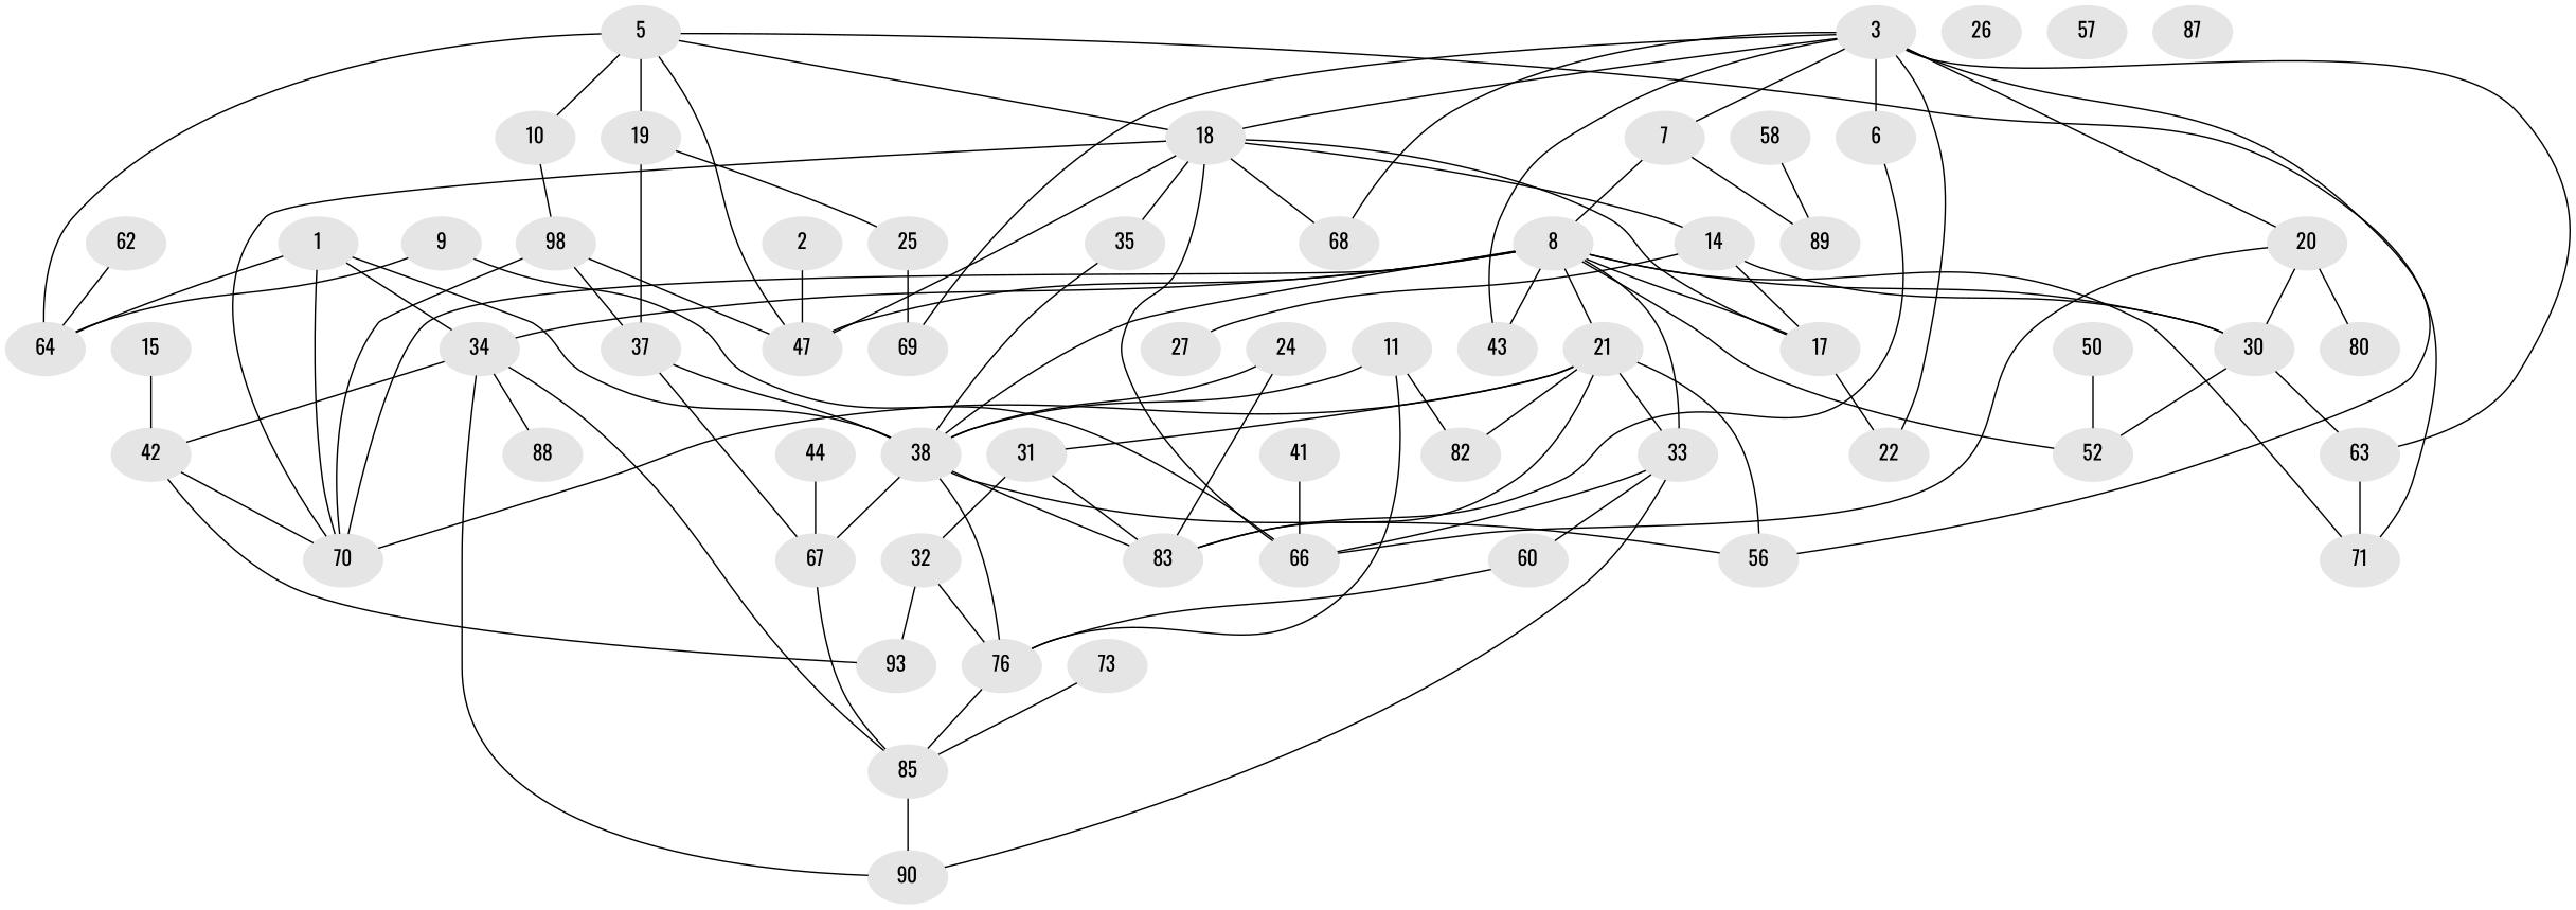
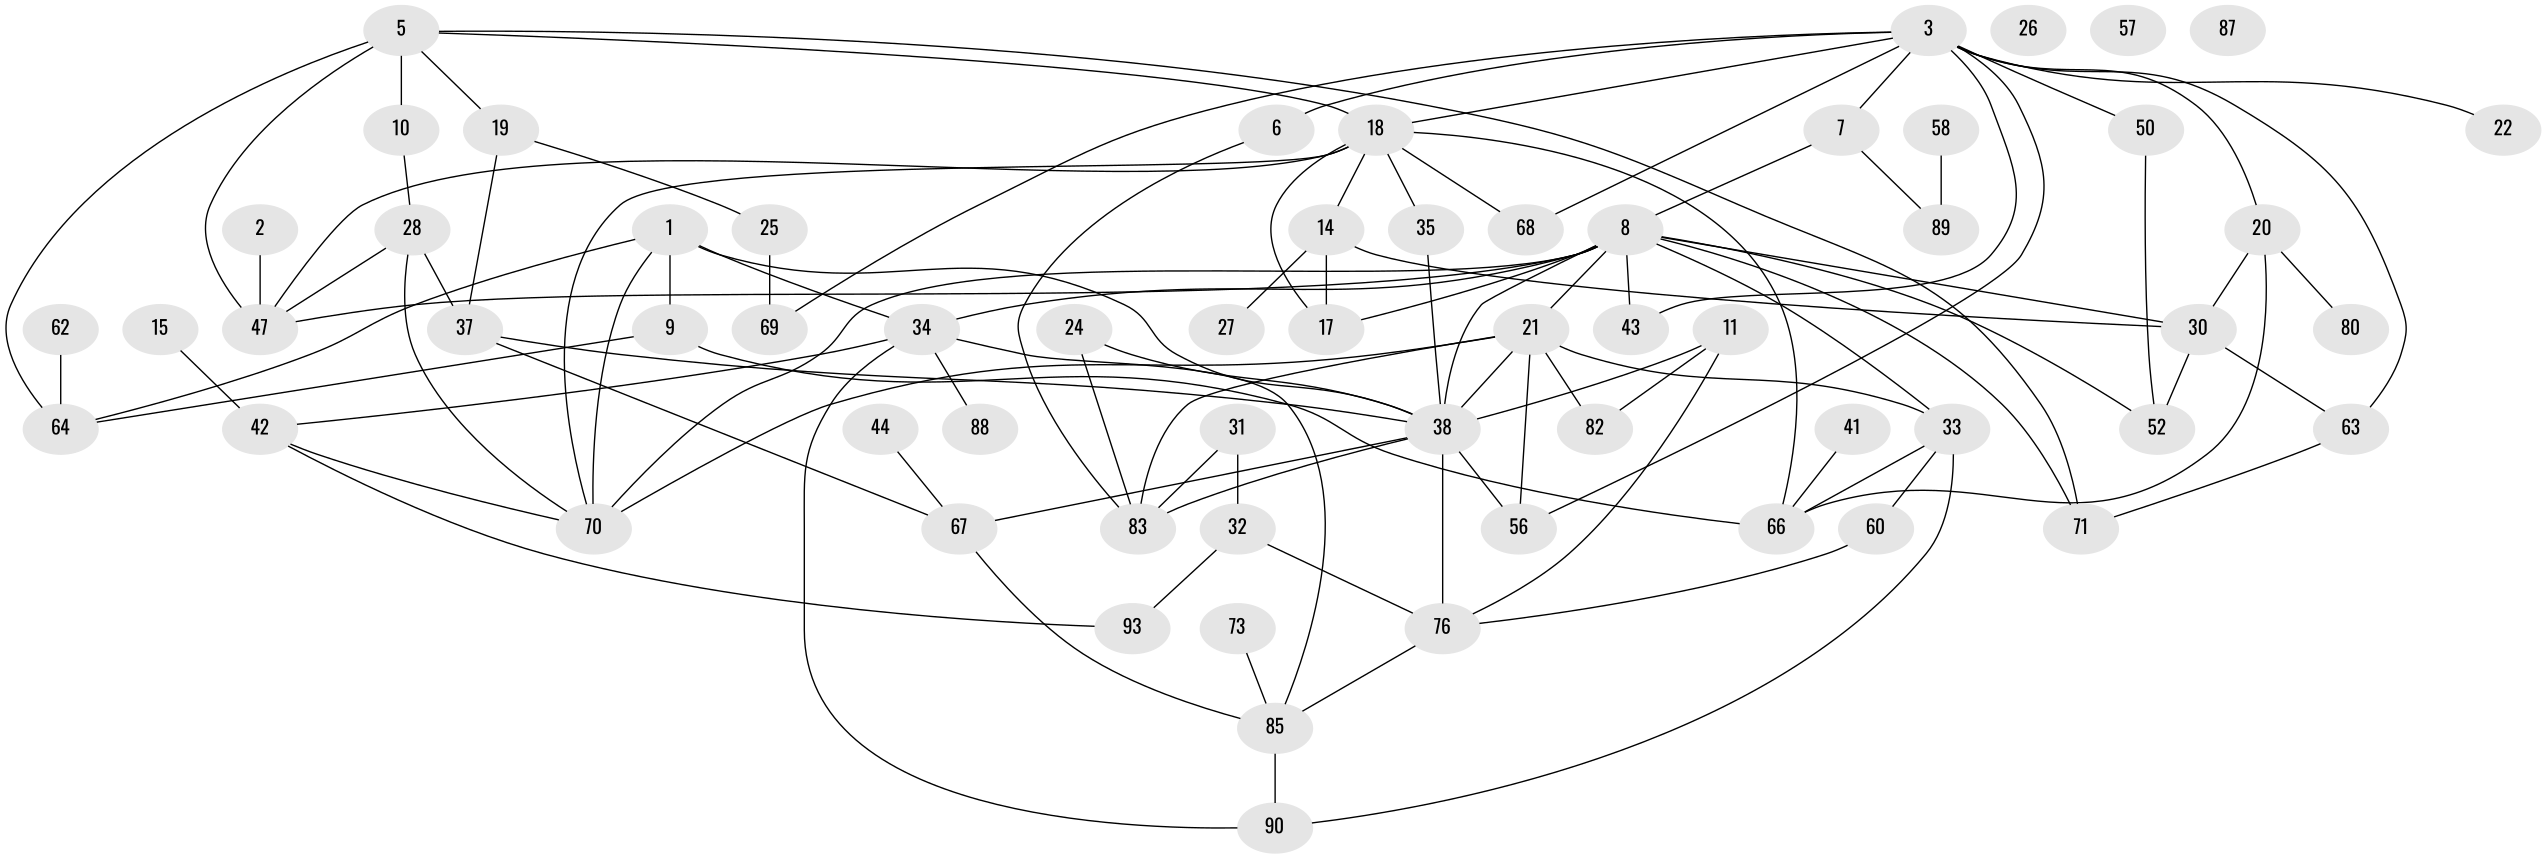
  graph {
    fontname=Oswald
    node [color=gray90 fontname=Oswald style=filled]
    edge [fontname=Oswald]
    1 [super="+4"]
    9 [super="+16"]
    34 [super="+36"]
    38 [super="+69+45"]
    64 [super="+65"]
    70 [super="+74+84"]
    66 [super="+86"]
    42
    90
    85
    88
    56
    83
    76 [super="+103+78"]
    67
    47 [super="+61"]
    2
    3 [super="+12"]
    6
    7
    n21 [label=18 super="+51+54"]
    20 [super="+29"]
    22
    n24 [label=69]
    43
    50
    63 [super="+102"]
    68
    8 [super="+23"]
    89
    17
    14
    35
    30 [super="+98"]
    80
    52 [super="+91"]
    71
    5 [super="+18"]
    10
    19
-   28 [super="+96" label=98]
+   28 [super="+96"]
    25 [super="+48"]
    37 [super="+72"]
    21 [super="+59"]
    33 [super="+95"]
    82 [super="+97"]
    60
    11 [super="+55"]
    27
    15
    93 [super="+101"]
    24 [super="+75"]
    26
    31 [super="+79"]
    32 [super="+81"]
    41
    44
    57
    58 [super="+77"]
    62
    73
    87
+   1 -- 9
    1 -- 34
    1 -- 38
    1 -- 64
    1 -- 70
    9 -- 64
    9 -- 66
    34 -- 42
    34 -- 90
    34 -- 85
    34 -- 88
    38 -- 56
    38 -- 83
    38 -- 76
    38 -- 67
    42 -- 70
    42 -- 93
    85 -- 90
    76 -- 85
    67 -- 85
    2 -- 47
    3 -- 56
    3 -- 6 [weight=2]
    3 -- 7
    3 -- n21
    3 -- 20
    3 -- 22
    3 -- n24
    3 -- 43
+   3 -- 50
    3 -- 63
    3 -- 68
    6 -- 83
    7 -- 8
    7 -- 89
    n21 -- 70
    n21 -- 66
    n21 -- 47
    n21 -- 68
    n21 -- 17
    n21 -- 14
    n21 -- 35
    20 -- 66
    20 -- 30
    20 -- 80
    50 -- 52
    63 -- 71
    8 -- 34
    8 -- 38
    8 -- 70 [weight=2]
    8 -- 47 [weight=2]
    8 -- 43
    8 -- 17
    8 -- 30 [weight=3]
    8 -- 52
    8 -- 71
    8 -- 21 [weight=2]
    8 -- 33
-   17 -- 22
    14 -- 17
    14 -- 30
    14 -- 27
    35 -- 38
    30 -- 63
    30 -- 52
    5 -- 64 [weight=2]
    5 -- 47
    5 -- n21
    5 -- 71
    5 -- 10
    5 -- 19
    10 -- 28
    19 -- 25
    19 -- 37
    28 -- 70
    28 -- 47
    28 -- 37
    25 -- n24
    37 -- 38
    37 -- 67
-   21 -- 31
+   21 -- 38
    21 -- 70
    21 -- 56
    21 -- 83
    21 -- 33
    21 -- 82
    33 -- 66
    33 -- 90
    33 -- 60
    60 -- 76
    11 -- 38
    11 -- 76
    11 -- 82
    15 -- 42
    24 -- 38
    24 -- 83
    31 -- 83
    31 -- 32
    32 -- 76
    32 -- 93
    41 -- 66
    44 -- 67
    58 -- 89
    62 -- 64
    73 -- 85
  }
